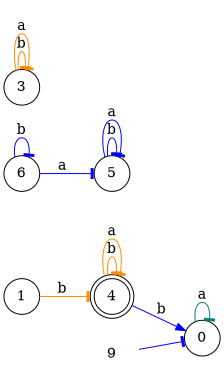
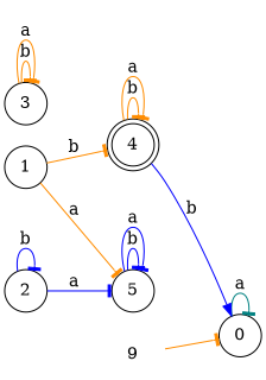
  digraph {
    rankdir=LR
    node [shape=circle]
    edge [arrowhead=tee color=blue]
    n1 [label=0]
    n2 [label=4 shape=doublecircle]
    n3 [label=1]
    n4 [label=5]
-   n5 [label=6]
+   n5 [label=2]
    n6 [label=3]
    n7 [label=9 shape=plaintext]
    n1 -> n1 [color=teal label=a]
    n2 -> n1 [arrowhead=normal label=b]
    n2 -> n2 [color=darkorange label=b]
    n2 -> n2 [color=darkorange label=a]
    n3 -> n2 [color=darkorange label=b]
+   n3 -> n4 [color=darkorange label=a]
    n4 -> n4 [label=b]
    n4 -> n4 [label=a]
    n5 -> n4 [label=a]
    n5 -> n5 [label=b]
    n6 -> n6 [color=darkorange label=b]
    n6 -> n6 [color=darkorange label=a]
-   n7 -> n1
+   n7 -> n1 [color=darkorange]
  }
